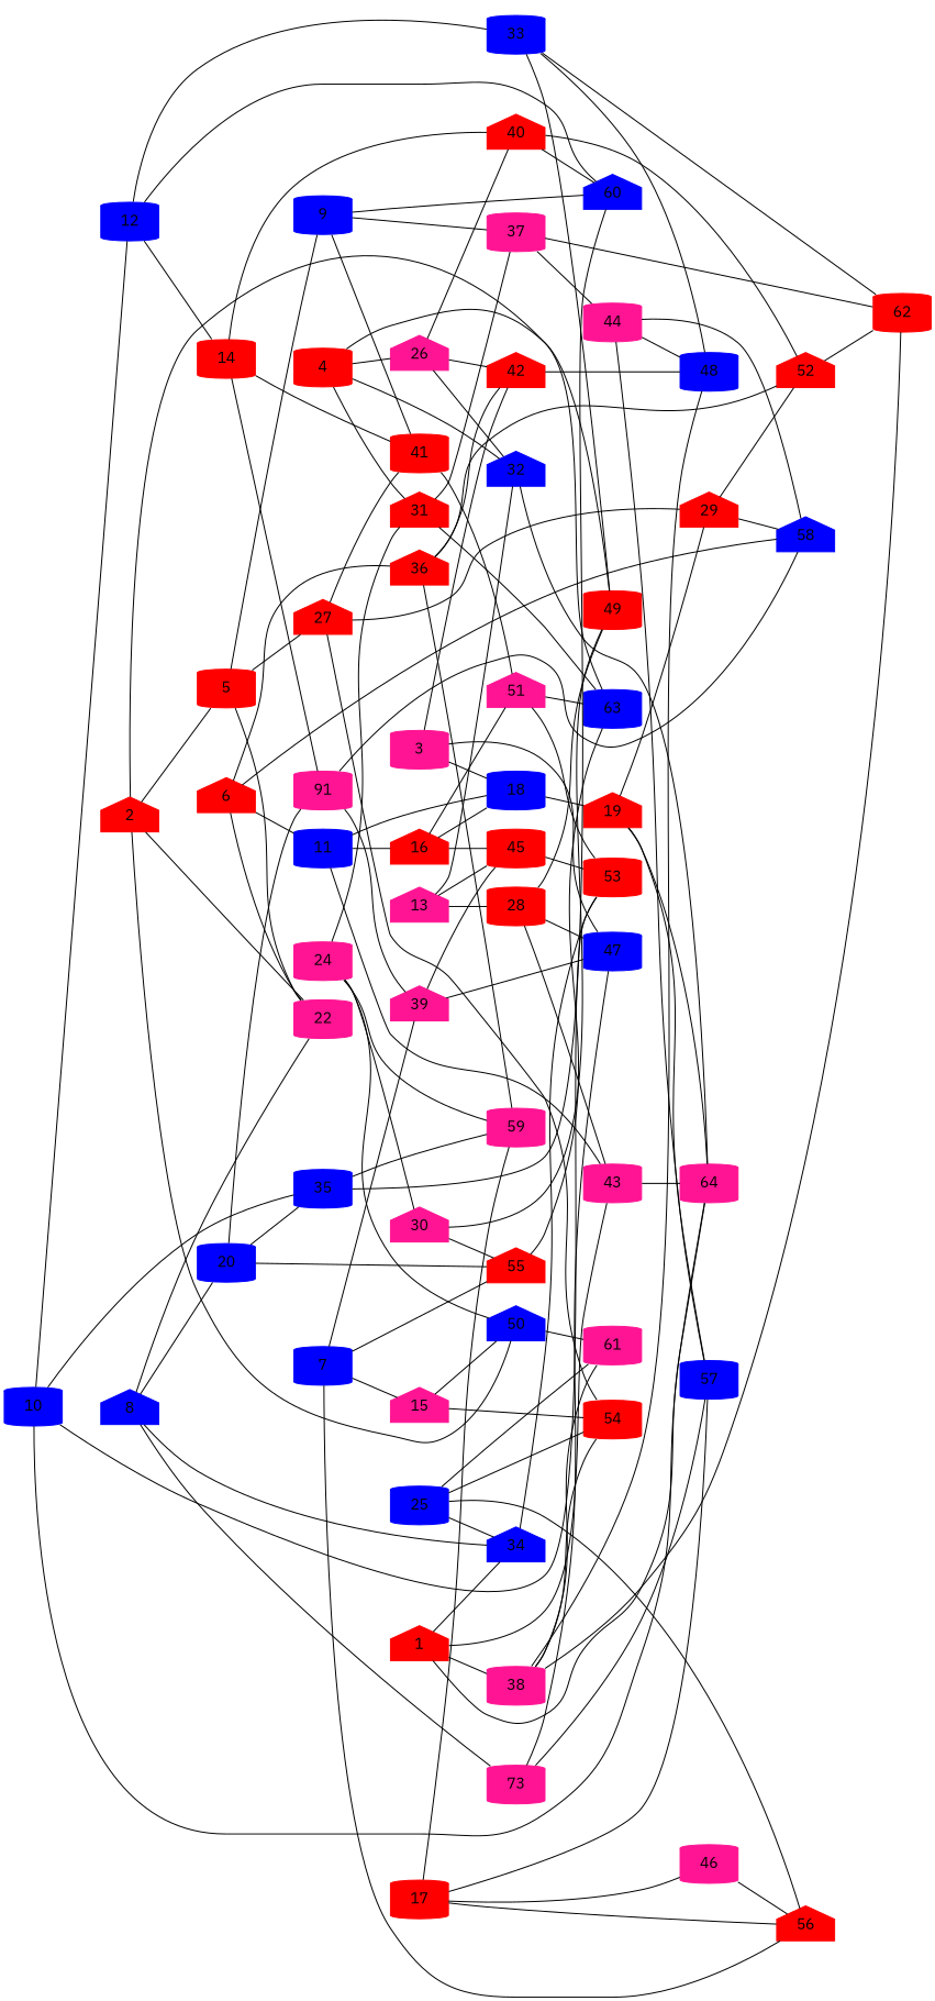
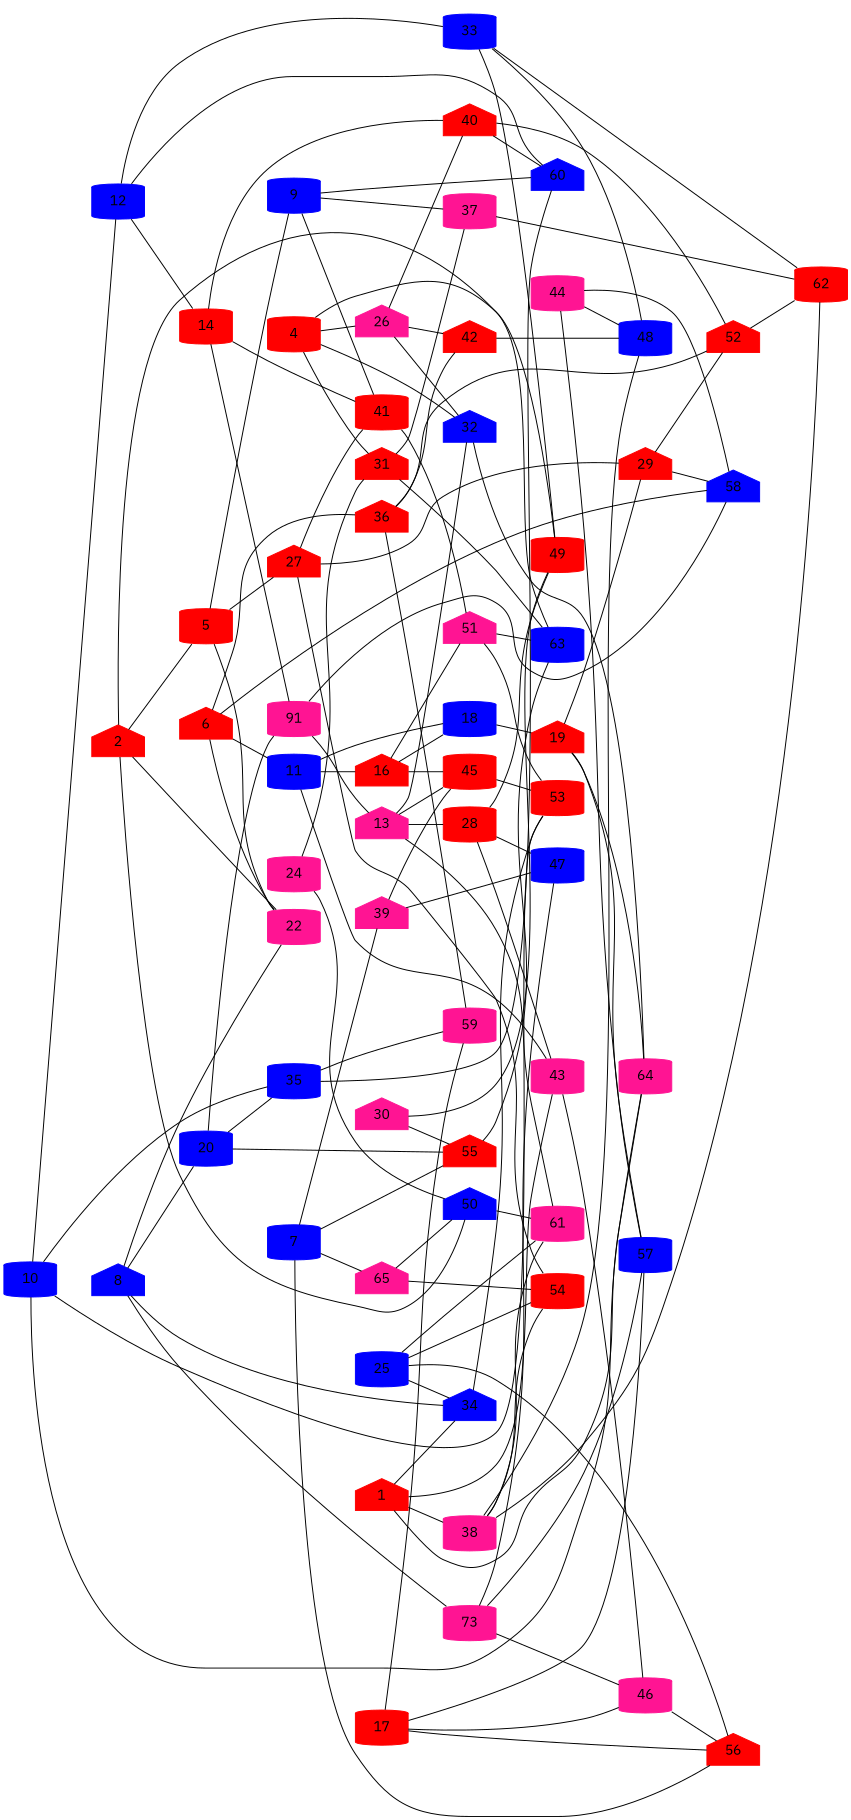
  graph {
    fontname="IBM Plex Sans"
    rankdir=LR
    node [color=red fontname="IBM Plex Sans" shape=cylinder style=filled]
    edge [fontname="IBM Plex Sans"]
    1 [shape=house]
    34 [color=blue shape=house]
    38 [color=deeppink]
    43 [color=deeppink]
    64 [color=deeppink]
    53
    61 [color=deeppink]
    54
    48 [color=blue]
    62
    46 [color=deeppink]
    2 [shape=house]
    5
    22 [color=deeppink]
    50 [color=blue shape=house]
    63 [color=blue]
    9 [color=blue]
    27 [shape=house]
-   3 [color=deeppink]
    18 [color=blue]
    42 [shape=house]
    47 [color=blue]
    19 [shape=house]
    30 [color=deeppink shape=house]
    49
    55 [shape=house]
    26 [color=deeppink shape=house]
    4
    31 [shape=house]
    32 [color=blue shape=house]
    40 [shape=house]
    37 [color=deeppink]
    41
    60 [color=blue shape=house]
    29 [shape=house]
    6 [shape=house]
    11 [color=blue]
    36 [shape=house]
    58 [color=blue shape=house]
    16 [shape=house]
    59 [color=deeppink]
    52 [shape=house]
    7 [color=blue]
-   15 [color=deeppink shape=house]
+   15 [color=deeppink shape=house label=65]
    39 [color=deeppink shape=house]
    56 [shape=house]
    45
    8 [color=blue shape=house]
    20 [color=blue]
    n50 [color=deeppink label=73]
    35 [color=blue]
    n52 [color=deeppink label=91]
    57 [color=blue]
    44 [color=deeppink]
    51 [color=deeppink shape=house]
    10 [color=blue]
    12 [color=blue]
    14
    33 [color=blue]
    13 [color=deeppink shape=house]
    28
    17
    24 [color=deeppink]
    25 [color=blue]
    1 -- 34
    1 -- 38
    1 -- 43
    1 -- 64
    34 -- 53
    38 -- 61
    38 -- 54
    38 -- 48
    38 -- 62
-   43 -- 64
+   43 -- 46
    46 -- 56
    2 -- 5
    2 -- 22
    2 -- 50
    2 -- 63
    5 -- 22
    5 -- 9
    5 -- 27
    50 -- 61
    9 -- 37
    9 -- 41
    9 -- 60
    27 -- 54
    27 -- 41
    27 -- 29
-   3 -- 18
-   3 -- 42
-   3 -- 47
    18 -- 19
    42 -- 48
    19 -- 64
    19 -- 29
    19 -- 57
    30 -- 49
    30 -- 55
    55 -- 63
    26 -- 42
    26 -- 32
    26 -- 40
    4 -- 49
    4 -- 26
    4 -- 31
    4 -- 32
    31 -- 63
    31 -- 37
    32 -- 64
    40 -- 60
    40 -- 52
    37 -- 62
-   37 -- 44
    41 -- 51
    29 -- 58
    29 -- 52
    6 -- 22
    6 -- 11
    6 -- 36
    6 -- 58
    11 -- 43
    11 -- 18
    11 -- 16
    36 -- 42
    36 -- 59
    36 -- 52
    16 -- 18
    16 -- 45
    16 -- 51
    52 -- 62
    7 -- 55
    7 -- 15
    7 -- 39
    7 -- 56
    15 -- 54
    15 -- 50
    39 -- 47
    39 -- 45
    45 -- 53
    8 -- 34
    8 -- 22
    8 -- 20
    8 -- n50
    20 -- 55
    20 -- 35
    20 -- n52
+   n50 -- 46
    n50 -- 47
    n50 -- 57
    35 -- 60
    35 -- 59
    n52 -- 58
-   n52 -- 39
+   n52 -- 13
    44 -- 48
    44 -- 58
    44 -- 57
    51 -- 53
    51 -- 63
    10 -- 64
    10 -- 53
    10 -- 35
    10 -- 12
    12 -- 60
    12 -- 14
    12 -- 33
    14 -- 40
    14 -- 41
    14 -- n52
    33 -- 48
    33 -- 62
    33 -- 49
+   13 -- 61
    13 -- 32
    13 -- 45
    13 -- 28
    28 -- 43
    28 -- 47
    28 -- 49
    17 -- 46
    17 -- 59
    17 -- 56
    17 -- 57
    24 -- 50
-   24 -- 30
    24 -- 31
-   24 -- 59
    25 -- 34
    25 -- 61
    25 -- 54
    25 -- 56
  }
